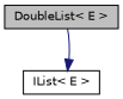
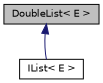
  digraph {
    node [color=black fontname=Helvetica fontsize=10 shape=record style=filled]
    n1 [fillcolor=grey75 fontcolor=black height=0.2 label="DoubleList\< E \>" width=0.4]
    n2 [fillcolor=white height=0.2 label="IList\< E \>" width=0.4]
-   n2 -> n1 [color=midnightblue dir=back fontname=Helvetica fontsize=10 labelfontname=Helvetica labelfontsize=10 style=solid]
+   n1 -> n2 [color=midnightblue dir=back fontname=Helvetica fontsize=10 labelfontname=Helvetica labelfontsize=10 style=solid]
  }
